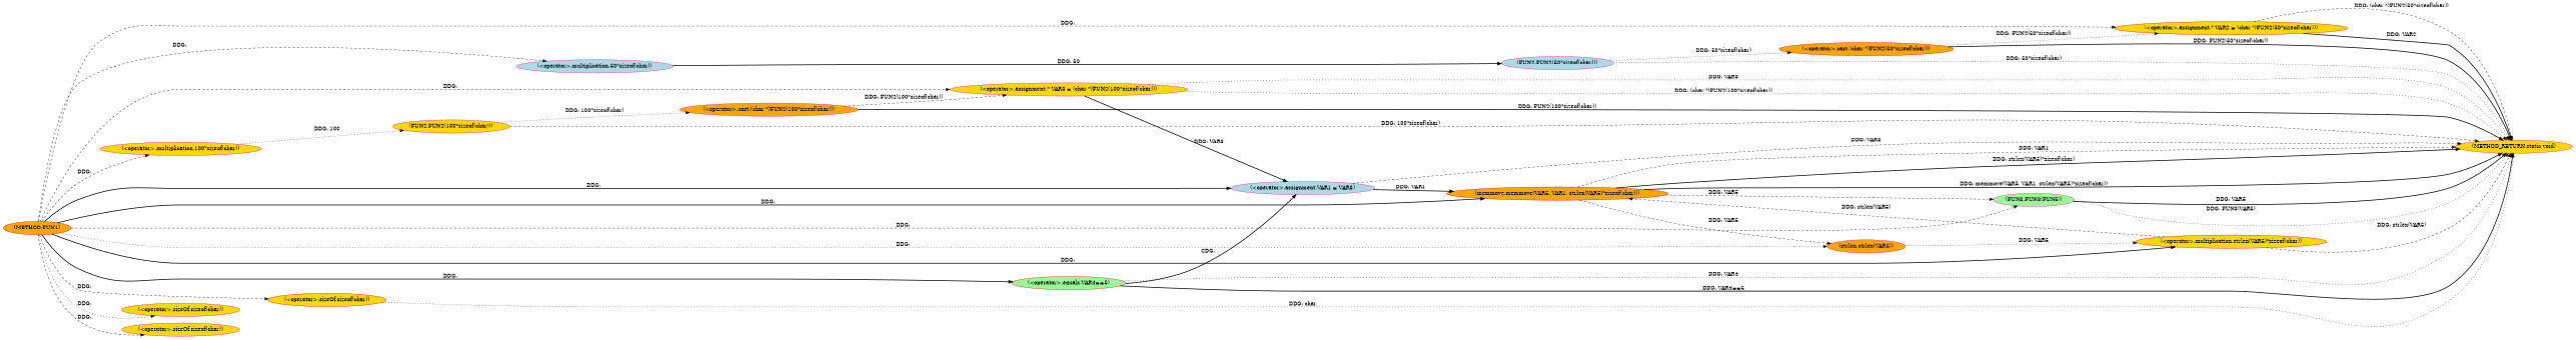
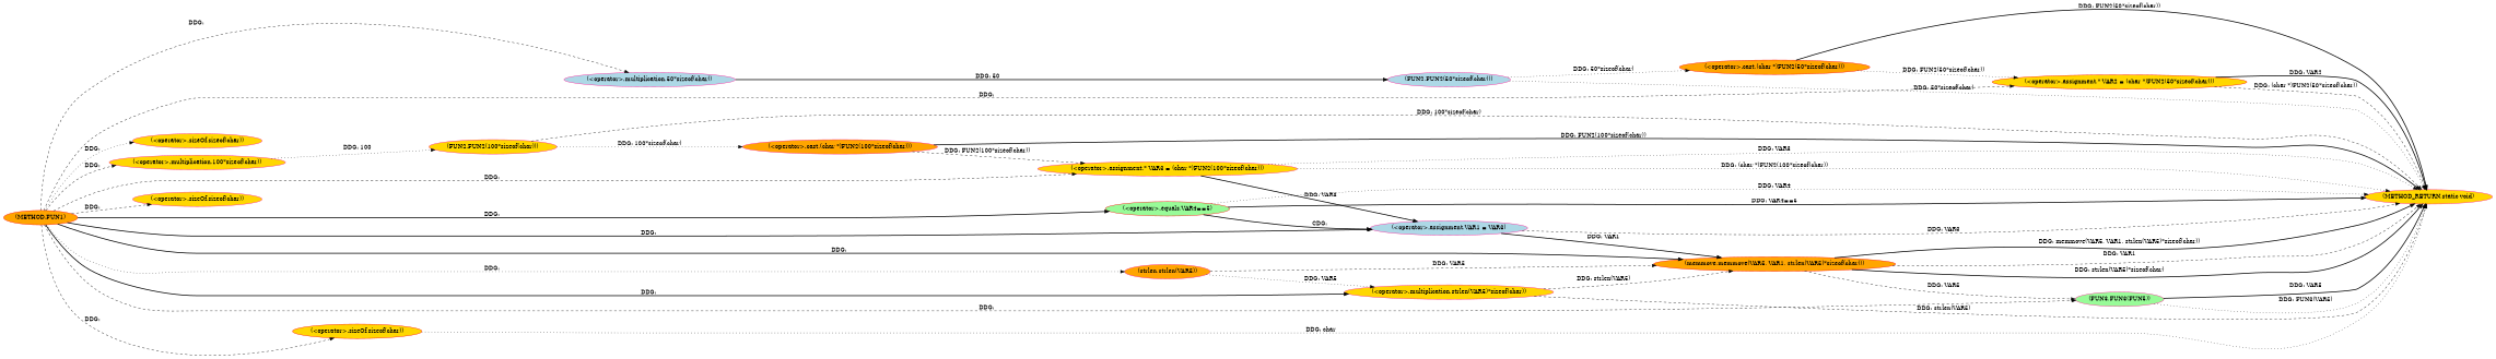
  digraph {
    rankdir=LR
    node [color=deeppink fillcolor=gold style=filled]
    edge [style=dashed]
    n1 [color=red fillcolor=orange label="(METHOD,FUN1)"]
    n2 [color=red label="(<operator>.assignment,* VAR2 = (char *)FUN2(50*sizeof(char)))"]
    n3 [fillcolor=lightblue label="(<operator>.multiplication,50*sizeof(char))"]
    n4 [label="(<operator>.sizeOf,sizeof(char))"]
    n5 [label="(<operator>.assignment,* VAR3 = (char *)FUN2(100*sizeof(char)))"]
    n6 [label="(<operator>.multiplication,100*sizeof(char))"]
    n7 [label="(<operator>.sizeOf,sizeof(char))"]
    n8 [color=red fillcolor=palegreen label="(<operator>.equals,VAR4==5)"]
    n9 [fillcolor=lightblue label="(<operator>.assignment,VAR1 = VAR3)"]
    n10 [color=red fillcolor=orange label="(memmove,memmove(VAR5, VAR1, strlen(VAR5)*sizeof(char)))"]
-   n11 [color=red label="(<operator>.multiplication,strlen(VAR5)*sizeof(char))"]
+   n11 [label="(<operator>.multiplication,strlen(VAR5)*sizeof(char))"]
    n12 [fillcolor=orange label="(strlen,strlen(VAR5))"]
    n13 [color=red label="(<operator>.sizeOf,sizeof(char))"]
    n14 [fillcolor=palegreen label="(FUN3,FUN3(FUN5))"]
    n15 [label="(METHOD_RETURN,static void)"]
    n16 [fillcolor=lightblue label="(FUN2,FUN2(50*sizeof(char)))"]
    n17 [label="(FUN2,FUN2(100*sizeof(char)))"]
    n18 [color=red fillcolor=orange label="(<operator>.cast,(char *)FUN2(50*sizeof(char)))"]
    n19 [fillcolor=orange label="(<operator>.cast,(char *)FUN2(100*sizeof(char)))"]
    n1 -> n2 [label="DDG: "]
    n1 -> n3 [label="DDG: "]
    n1 -> n4 [label="DDG: " style=dotted]
    n1 -> n5 [label="DDG: "]
    n1 -> n6 [label="DDG: "]
    n1 -> n7 [label="DDG: "]
    n1 -> n8 [label="DDG: " style=bold]
    n1 -> n9 [label="DDG: " style=bold]
    n1 -> n10 [label="DDG: " style=bold]
    n1 -> n11 [label="DDG: " style=bold]
    n1 -> n12 [label="DDG: " style=dotted]
    n1 -> n13 [label="DDG: "]
    n1 -> n14 [label="DDG: "]
    n2 -> n15 [label="DDG: VAR2" style=bold]
    n2 -> n15 [label="DDG: (char *)FUN2(50*sizeof(char))"]
    n3 -> n16 [label="DDG: 50" style=bold]
    n5 -> n9 [label="DDG: VAR3" style=bold]
    n5 -> n15 [label="DDG: VAR3" style=dotted]
    n5 -> n15 [label="DDG: (char *)FUN2(100*sizeof(char))" style=dotted]
    n6 -> n17 [label="DDG: 100" style=dotted]
    n8 -> n9 [label="CDG: " style=bold]
    n8 -> n15 [label="DDG: VAR4" style=dotted]
    n8 -> n15 [label="DDG: VAR4==5" style=bold]
    n9 -> n10 [label="DDG: VAR1" style=bold]
    n9 -> n15 [label="DDG: VAR3"]
    n10 -> n14 [label="DDG: VAR5"]
    n10 -> n15 [label="DDG: memmove(VAR5, VAR1, strlen(VAR5)*sizeof(char))" style=bold]
    n10 -> n15 [label="DDG: VAR1"]
    n10 -> n15 [label="DDG: strlen(VAR5)*sizeof(char)" style=bold]
    n11 -> n10 [label="DDG: strlen(VAR5)"]
    n11 -> n15 [label="DDG: strlen(VAR5)"]
-   n10 -> n12 [label="DDG: VAR5"]
+   n12 -> n10 [label="DDG: VAR5"]
    n12 -> n11 [label="DDG: VAR5" style=dotted]
    n13 -> n15 [label="DDG: char" style=dotted]
    n14 -> n15 [label="DDG: VAR5" style=bold]
    n14 -> n15 [label="DDG: FUN3(VAR5)" style=dotted]
    n16 -> n15 [label="DDG: 50*sizeof(char)" style=dotted]
    n16 -> n18 [label="DDG: 50*sizeof(char)" style=dotted]
    n17 -> n15 [label="DDG: 100*sizeof(char)"]
    n17 -> n19 [label="DDG: 100*sizeof(char)" style=dotted]
    n18 -> n2 [label="DDG: FUN2(50*sizeof(char))" style=dotted]
    n18 -> n15 [label="DDG: FUN2(50*sizeof(char))" style=bold]
    n19 -> n5 [label="DDG: FUN2(100*sizeof(char))"]
    n19 -> n15 [label="DDG: FUN2(100*sizeof(char))" style=bold]
  }
